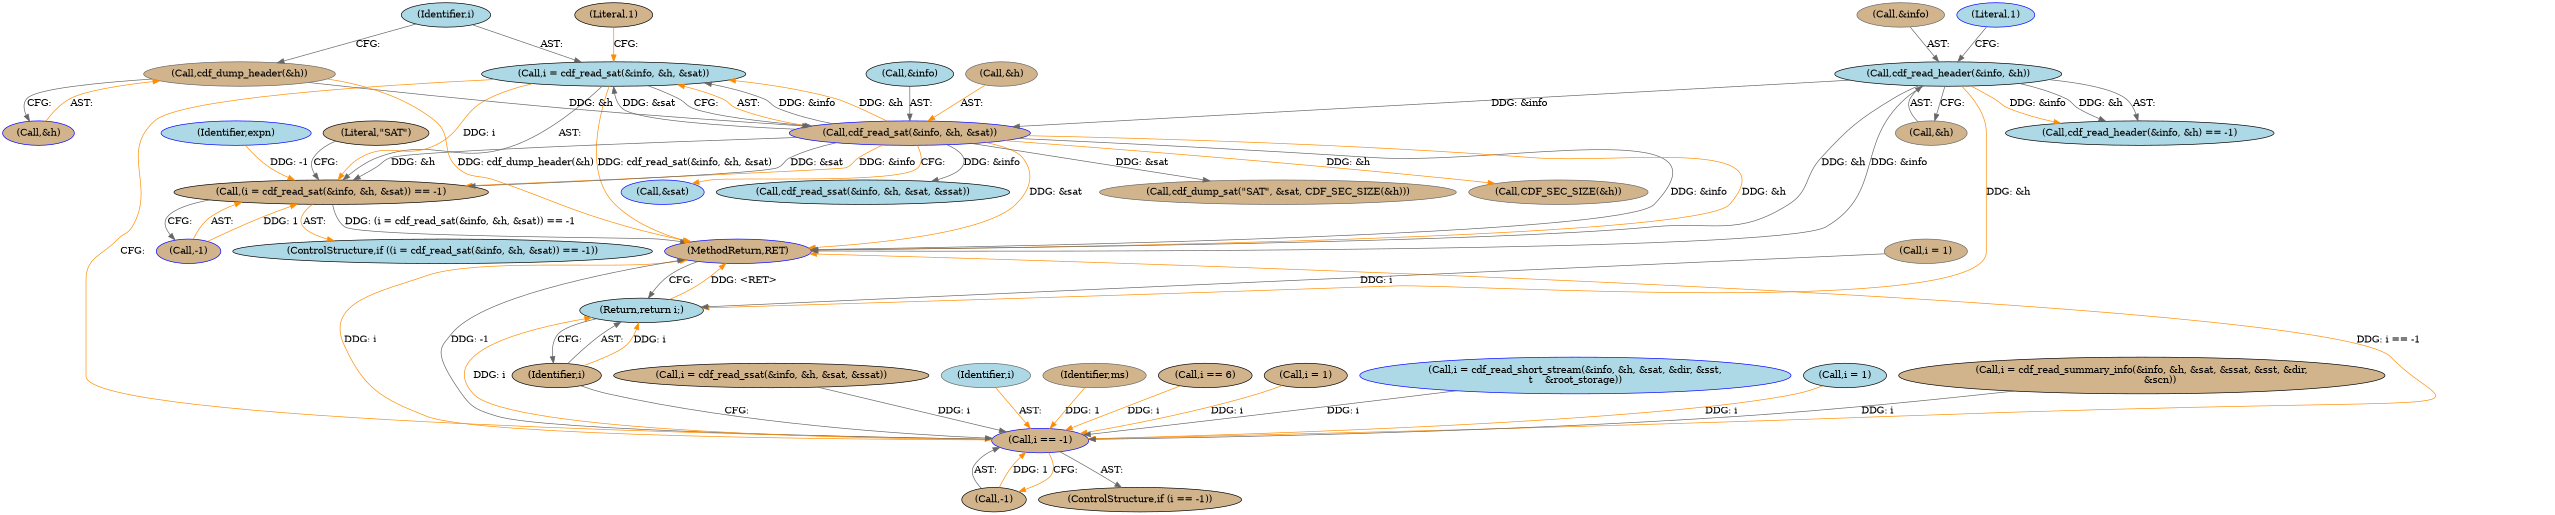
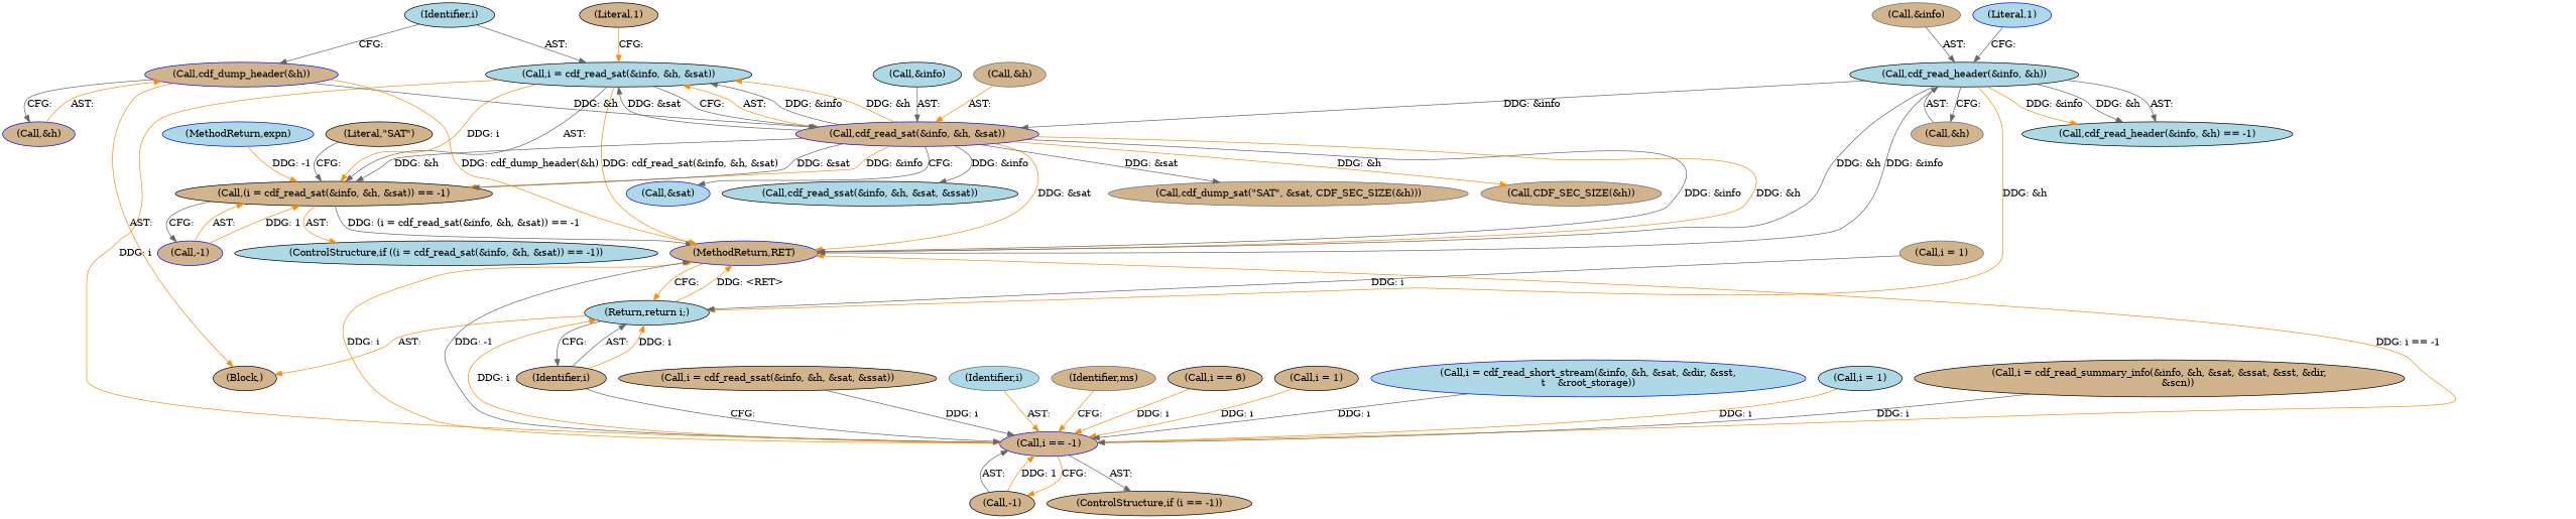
  digraph {
    node [color=black fillcolor=tan style=filled]
    edge [color=gray40]
    n1 [fillcolor=lightblue label="(Call,i = cdf_read_sat(&info, &h, &sat))"]
    n2 [color=blue label="(Call,cdf_read_sat(&info, &h, &sat))"]
    n3 [label="(Call,(i = cdf_read_sat(&info, &h, &sat)) == -1)"]
    n4 [color=blue label="(Call,i == -1)"]
    n5 [color=blue label="(MethodReturn,RET)"]
    n6 [color=gray40 label="(Call,cdf_dump_sat(\"SAT\", &sat, CDF_SEC_SIZE(&h)))"]
    n7 [color=gray40 label="(Call,CDF_SEC_SIZE(&h))"]
    n8 [color=blue fillcolor=lightblue label="(Call,&sat)"]
    n9 [fillcolor=lightblue label="(Call,cdf_read_ssat(&info, &h, &sat, &ssat))"]
    n10 [fillcolor=lightblue label="(ControlStructure,if ((i = cdf_read_sat(&info, &h, &sat)) == -1))"]
    n11 [color=blue label="(Call,-1)"]
    n12 [fillcolor=lightblue label="(Return,return i;)"]
    n13 [label="(Call,-1)"]
    n14 [label="(ControlStructure,if (i == -1))"]
    n15 [fillcolor=lightblue label="(Call,cdf_read_header(&info, &h))"]
    n16 [fillcolor=lightblue label="(Call,cdf_read_header(&info, &h) == -1)"]
    n17 [color=gray40 label="(Call,&h)"]
-   n18 [color=gray40 label="(Call,cdf_dump_header(&h))"]
+   n18 [color=blue label="(Call,cdf_dump_header(&h))"]
    n19 [color=blue label="(Call,&h)"]
+   n20 [label="(Block,)"]
    n21 [label="(Identifier,i)"]
    n22 [color=blue fillcolor=lightblue label="(Literal,1)"]
    n23 [label="(Call,i = cdf_read_ssat(&info, &h, &sat, &ssat))"]
-   n24 [color=blue fillcolor=lightblue label="(Identifier,expn)"]
+   n24 [color=blue fillcolor=lightblue label="(MethodReturn,expn)"]
    n25 [color=gray40 fillcolor=lightblue label="(Identifier,i)"]
    n26 [color=gray40 label="(Call,&info)"]
    n27 [color=gray40 label="(Call,i = 1)"]
    n28 [color=gray40 label="(Identifier,ms)"]
    n29 [label="(Call,i == 6)"]
    n30 [fillcolor=lightblue label="(Call,&info)"]
    n31 [label="(Call,i = 1)"]
    n32 [color=blue fillcolor=lightblue label="(Call,i = cdf_read_short_stream(&info, &h, &sat, &dir, &sst,\n\t    &root_storage))"]
    n33 [fillcolor=lightblue label="(Call,i = 1)"]
    n34 [label="(Literal,1)"]
    n35 [fillcolor=lightblue label="(Identifier,i)"]
    n36 [color=gray40 label="(Call,&h)"]
    n37 [label="(Literal,\"SAT\")"]
    n38 [label="(Call,i = cdf_read_summary_info(&info, &h, &sat, &ssat, &sst, &dir,\n            &scn))"]
    n1 -> n2 [label="CFG: "]
    n1 -> n3 [label="AST: "]
    n1 -> n3 [color=darkorange label="DDG: i"]
-   n1 -> n4 [color=darkorange label="CFG: "]
+   n1 -> n4 [color=darkorange label="DDG: i"]
    n1 -> n5 [color=darkorange label="DDG: cdf_read_sat(&info, &h, &sat)"]
    n2 -> n1 [color=darkorange label="AST: "]
    n2 -> n1 [label="DDG: &info"]
    n2 -> n1 [color=darkorange label="DDG: &h"]
    n2 -> n1 [label="DDG: &sat"]
    n2 -> n3 [color=darkorange label="DDG: &info"]
    n2 -> n3 [label="DDG: &h"]
    n2 -> n3 [label="DDG: &sat"]
    n2 -> n5 [color=darkorange label="DDG: &sat"]
    n2 -> n5 [label="DDG: &info"]
    n2 -> n5 [color=darkorange label="DDG: &h"]
    n2 -> n6 [label="DDG: &sat"]
    n2 -> n7 [color=darkorange label="DDG: &h"]
-   n2 -> n8 [color=darkorange label="CFG: "]
+   n2 -> n8 [label="CFG: "]
    n2 -> n9 [label="DDG: &info"]
    n3 -> n5 [label="DDG: (i = cdf_read_sat(&info, &h, &sat)) == -1"]
    n3 -> n10 [color=darkorange label="AST: "]
    n3 -> n11 [label="CFG: "]
    n4 -> n5 [color=darkorange label="DDG: i"]
    n4 -> n5 [label="DDG: -1"]
    n4 -> n5 [color=darkorange label="DDG: i == -1"]
    n4 -> n12 [color=darkorange label="DDG: i"]
    n4 -> n13 [color=darkorange label="CFG: "]
    n4 -> n14 [label="AST: "]
-   n5 -> n12 [label="CFG: "]
+   n5 -> n12 [color=darkorange label="CFG: "]
    n11 -> n3 [color=darkorange label="AST: "]
    n11 -> n3 [color=darkorange label="DDG: 1"]
    n12 -> n5 [color=darkorange label="DDG: <RET>"]
+   n12 -> n20 [color=darkorange label="AST: "]
    n12 -> n21 [label="CFG: "]
    n13 -> n4 [label="AST: "]
    n13 -> n4 [color=darkorange label="DDG: 1"]
    n15 -> n2 [label="DDG: &info"]
    n15 -> n5 [label="DDG: &info"]
    n15 -> n5 [label="DDG: &h"]
    n15 -> n12 [color=darkorange label="DDG: &h"]
    n15 -> n16 [label="AST: "]
    n15 -> n16 [color=darkorange label="DDG: &info"]
    n15 -> n16 [label="DDG: &h"]
    n15 -> n17 [label="CFG: "]
    n17 -> n15 [label="AST: "]
    n18 -> n2 [label="DDG: &h"]
    n18 -> n5 [color=darkorange label="DDG: cdf_dump_header(&h)"]
    n18 -> n19 [label="CFG: "]
+   n18 -> n20 [color=darkorange label="AST: "]
    n19 -> n18 [color=darkorange label="AST: "]
    n21 -> n4 [label="CFG: "]
    n21 -> n12 [label="AST: "]
    n21 -> n12 [color=darkorange label="DDG: i"]
    n22 -> n15 [label="CFG: "]
    n23 -> n4 [label="DDG: i"]
    n24 -> n3 [color=darkorange label="DDG: -1"]
    n25 -> n4 [color=darkorange label="AST: "]
    n26 -> n15 [label="AST: "]
    n27 -> n12 [label="DDG: i"]
-   n28 -> n4 [color=darkorange label="DDG: 1"]
+   n28 -> n4 [color=darkorange label="CFG: "]
    n29 -> n4 [color=darkorange label="DDG: i"]
    n30 -> n2 [label="AST: "]
    n31 -> n4 [color=darkorange label="DDG: i"]
    n32 -> n4 [label="DDG: i"]
    n33 -> n4 [color=darkorange label="DDG: i"]
    n34 -> n1 [color=darkorange label="CFG: "]
    n35 -> n1 [label="AST: "]
    n35 -> n18 [label="CFG: "]
    n36 -> n2 [color=darkorange label="AST: "]
    n37 -> n3 [label="CFG: "]
    n38 -> n4 [label="DDG: i"]
  }
